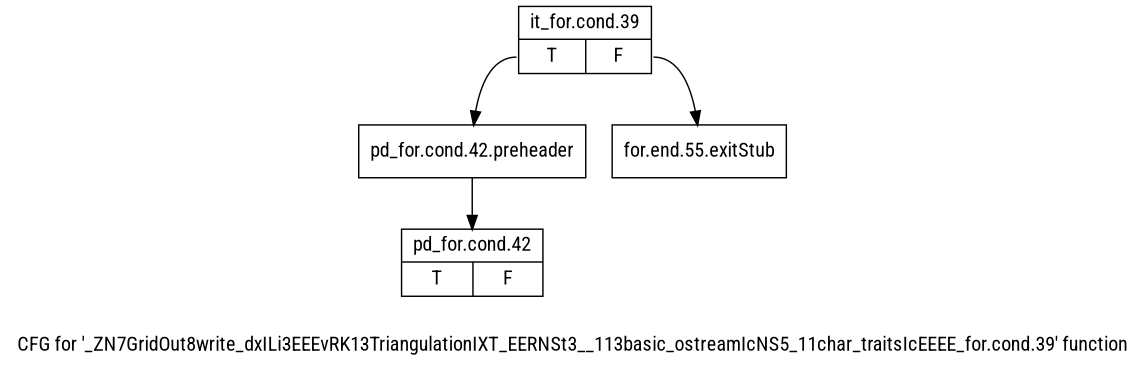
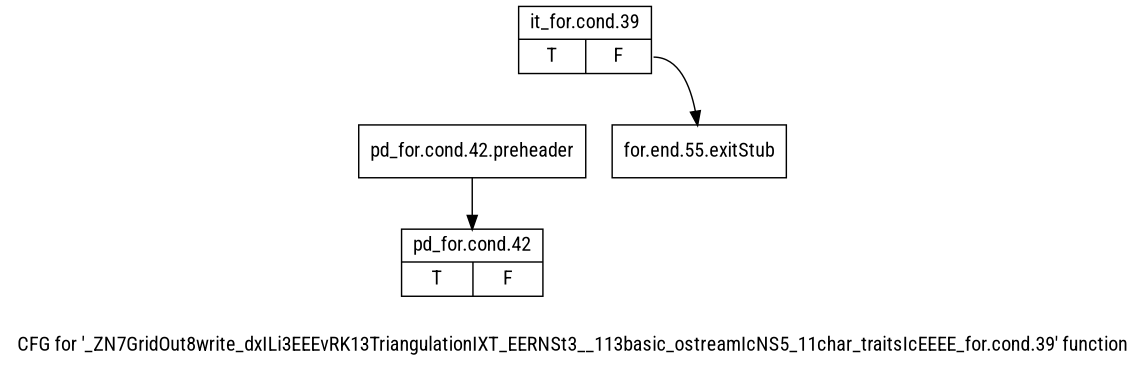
  digraph {
    fontname="Roboto Condensed"
    label="CFG for '_ZN7GridOut8write_dxILi3EEEvRK13TriangulationIXT_EERNSt3__113basic_ostreamIcNS5_11char_traitsIcEEEE_for.cond.39' function"
    node [fontname="Roboto Condensed" shape=record]
    edge [fontname="Roboto Condensed"]
    n1 [label="{it_for.cond.39|{<s0>T|<s1>F}}"]
    n2 [label="{for.end.55.exitStub}"]
    n3 [label="{pd_for.cond.42.preheader}"]
    n4 [label="{pd_for.cond.42|{<s0>T|<s1>F}}"]
    n1 -> n2 [tailport=s1]
-   n1 -> n3 [tailport=s0]
    n3 -> n4
  }
